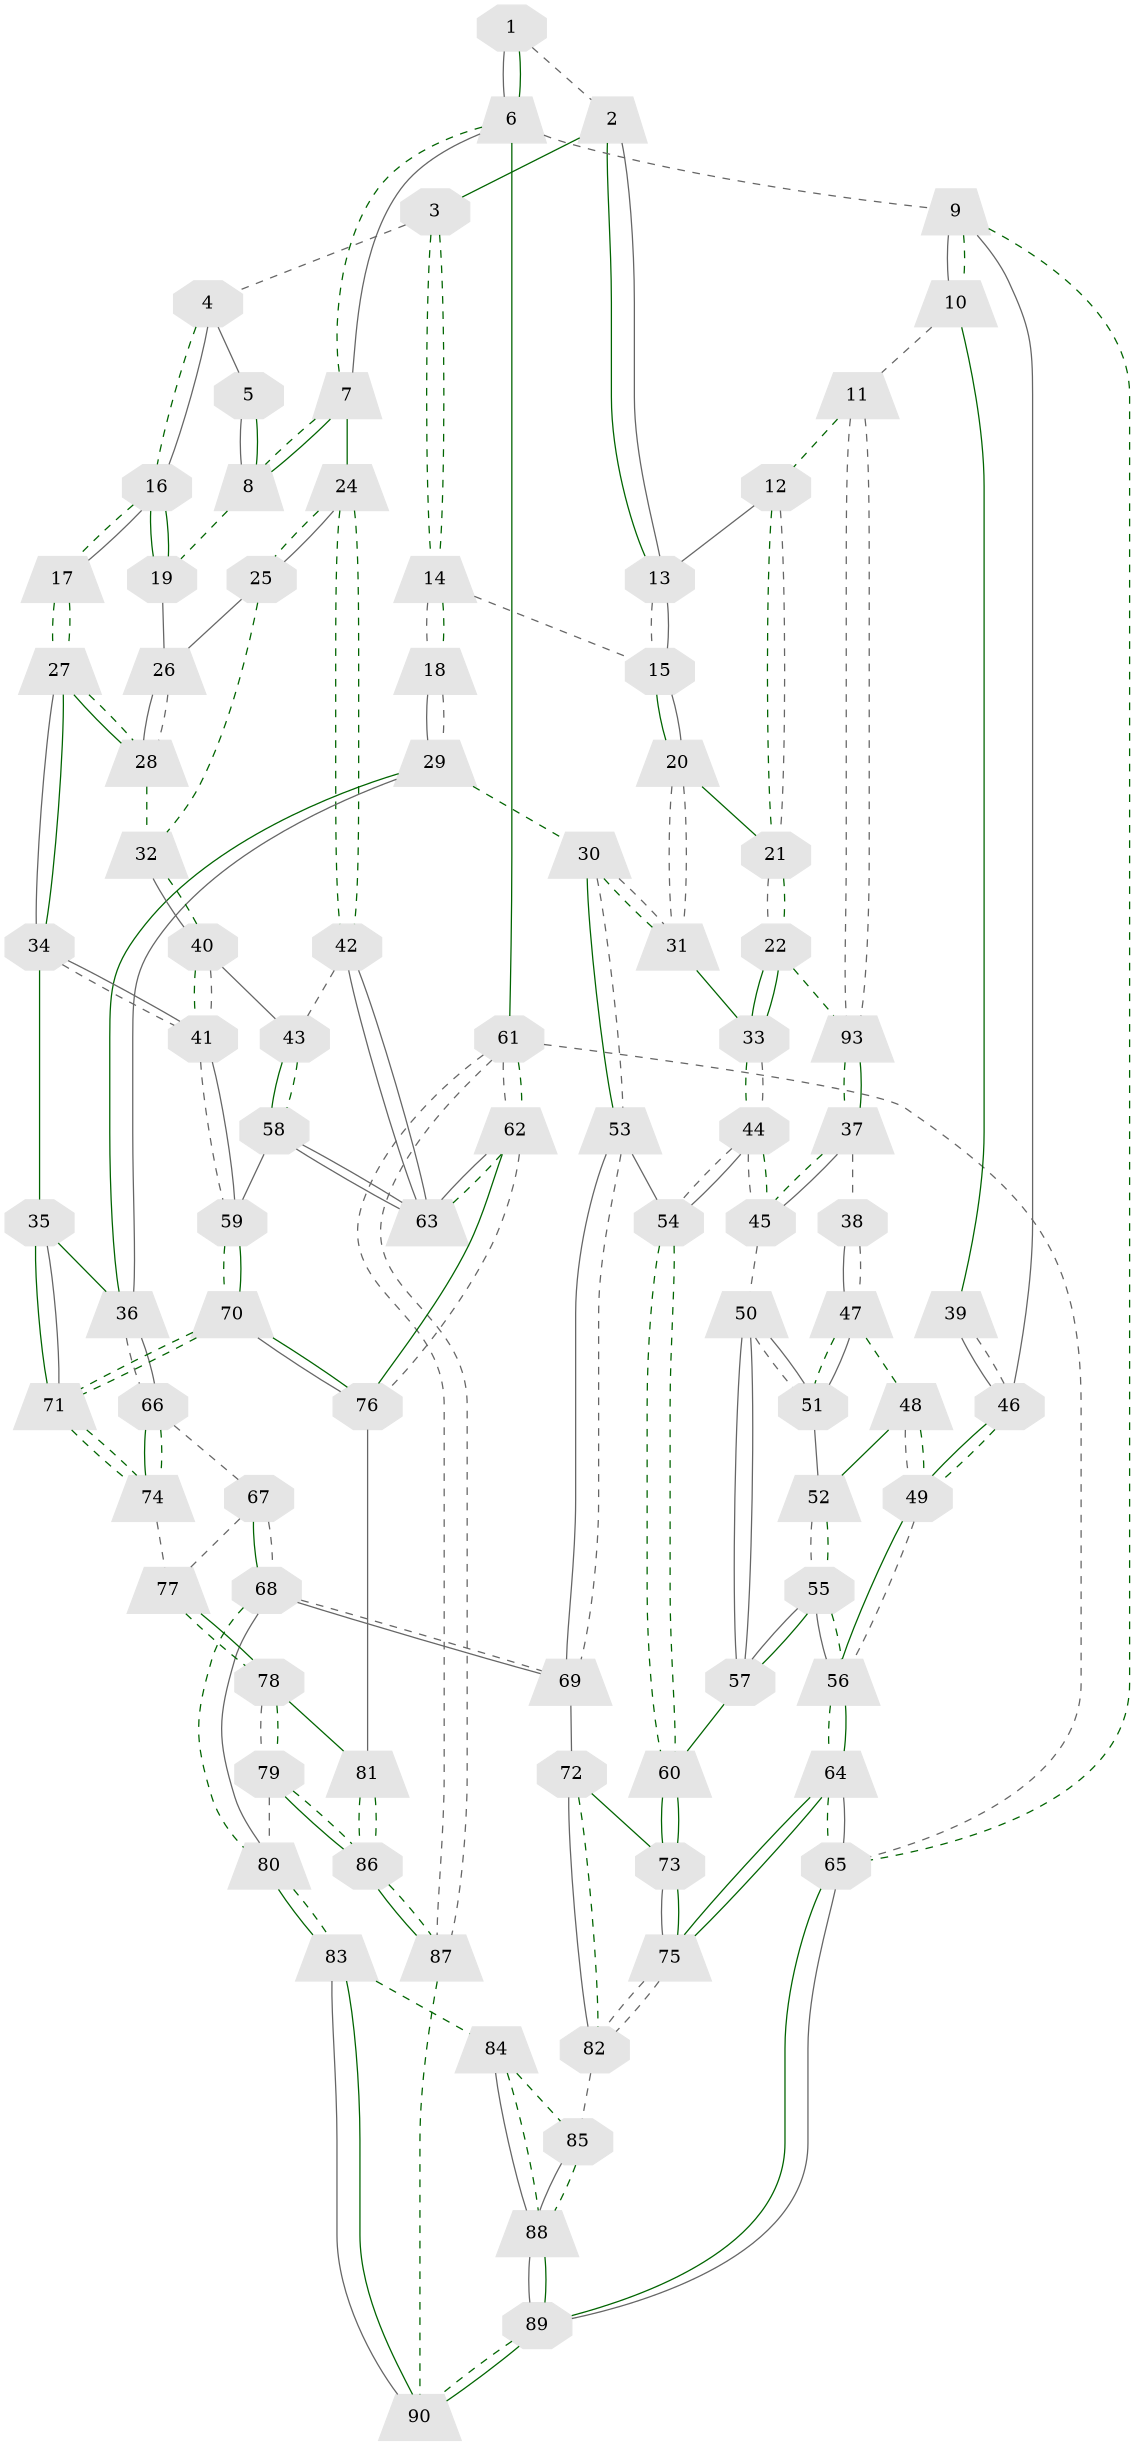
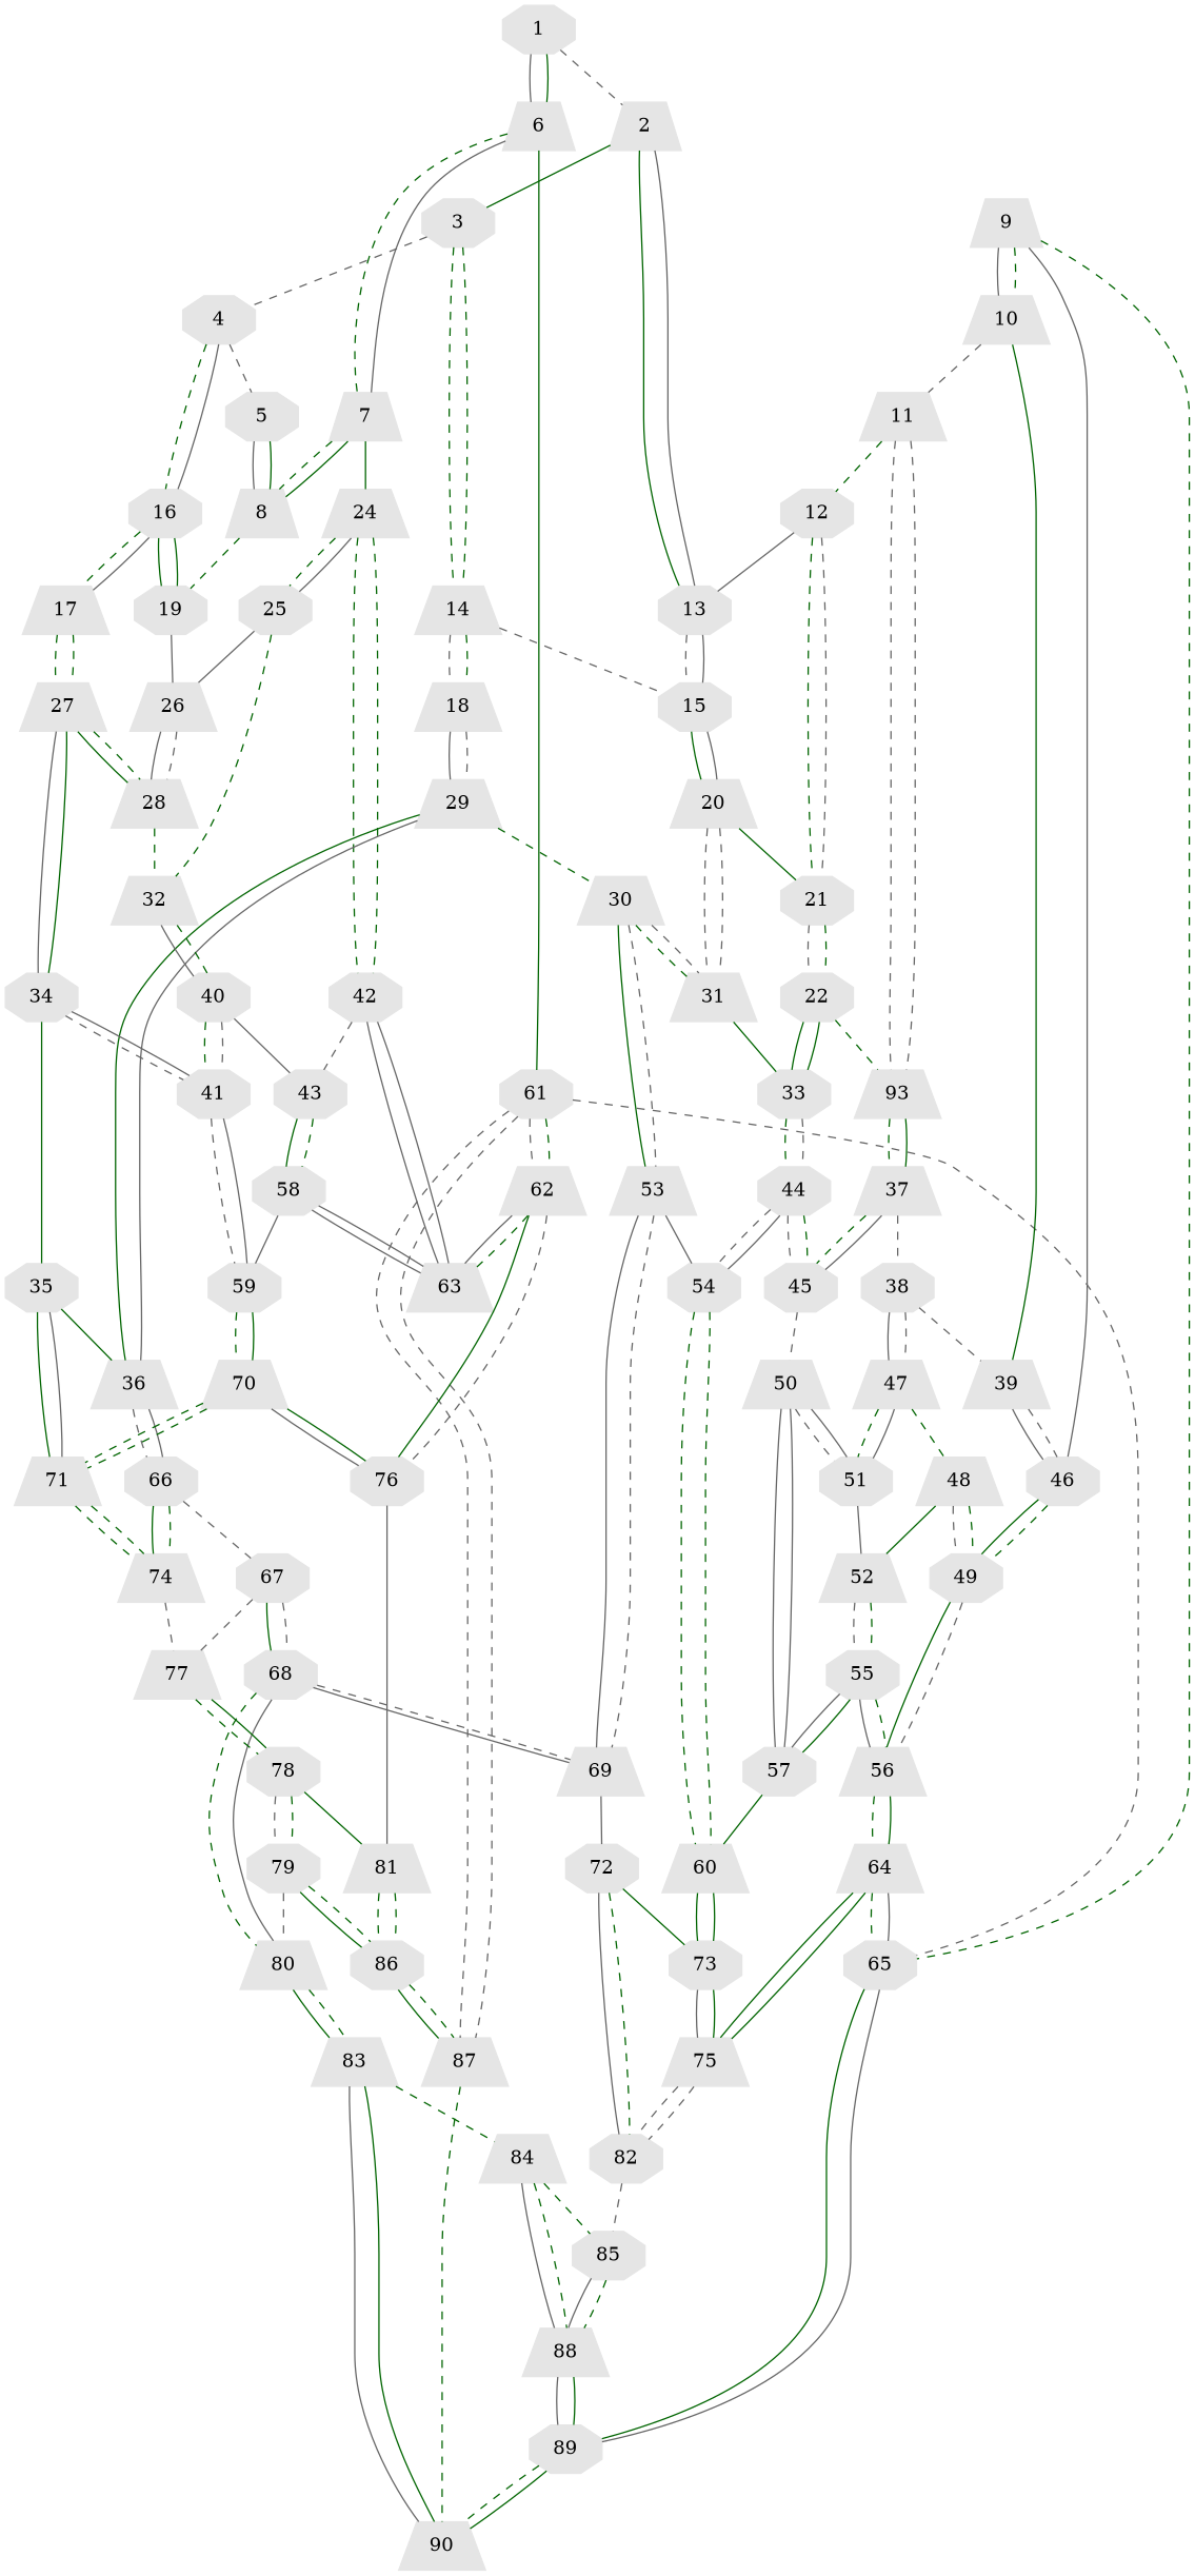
  graph {
    node [color=gray90 shape=trapezium style=filled]
    edge [color=darkgreen style=dashed]
    1 [shape=octagon]
    2
    6
    3 [shape=octagon]
    13 [shape=octagon]
    7
    9
    61 [shape=octagon]
    4 [shape=octagon]
    14
    15 [shape=octagon]
    5 [shape=octagon]
    16 [shape=octagon]
    18
    8
    19 [shape=octagon]
    17
    24
    10
    46 [shape=octagon]
    65 [shape=octagon]
    62
    87
    25 [shape=octagon]
    42 [shape=octagon]
    26
    11
    39
    49 [shape=octagon]
    89 [shape=octagon]
    12 [shape=octagon]
    n32 [label=93]
    21 [shape=octagon]
    37
    22 [shape=octagon]
    20
    29
    31
    27
    28
    34 [shape=octagon]
    30
    36
    33 [shape=octagon]
    44 [shape=octagon]
    38 [shape=octagon]
    45 [shape=octagon]
    32
    43 [shape=octagon]
    63
    40 [shape=octagon]
    35 [shape=octagon]
    41 [shape=octagon]
    53
    66 [shape=octagon]
    54 [shape=octagon]
    69
    71
    59 [shape=octagon]
    74
    67 [shape=octagon]
    47
    50
    48
    51 [shape=octagon]
    58 [shape=octagon]
    70
    60
    57 [shape=octagon]
    56
    52
    55 [shape=octagon]
    64
    72 [shape=octagon]
    73 [shape=octagon]
    75
    76 [shape=octagon]
    90
    81
    82 [shape=octagon]
    68 [shape=octagon]
    77
    80
    78 [shape=octagon]
    83
    85 [shape=octagon]
    86 [shape=octagon]
    79 [shape=octagon]
    84
    88
    1 -- 2 [color=gray40]
    1 -- 6 [color=gray40 style=solid]
    1 -- 6 [style=solid]
    2 -- 3 [style=solid]
    2 -- 13 [style=solid]
    2 -- 13 [color=gray40 style=solid]
    6 -- 7
    6 -- 7 [color=gray40 style=solid]
-   6 -- 9 [color=gray40]
    6 -- 61 [style=solid]
    3 -- 4 [color=gray40]
    3 -- 14
    3 -- 14
    13 -- 15 [color=gray40]
    13 -- 15 [color=gray40 style=solid]
    7 -- 8
    7 -- 8 [style=solid]
    7 -- 24 [style=solid]
    9 -- 10 [color=gray40 style=solid]
    9 -- 10
    9 -- 46 [color=gray40 style=solid]
    9 -- 65
    61 -- 65 [color=gray40]
    61 -- 62 [color=gray40]
    61 -- 62
    61 -- 87 [color=gray40]
    61 -- 87 [color=gray40]
-   4 -- 5 [color=gray40 style=solid]
+   4 -- 5 [color=gray40]
    4 -- 16
    4 -- 16 [color=gray40 style=solid]
    14 -- 15 [color=gray40]
    14 -- 18 [color=gray40]
    14 -- 18
    15 -- 20 [style=solid]
    15 -- 20 [color=gray40 style=solid]
    5 -- 8 [color=gray40 style=solid]
    5 -- 8 [style=solid]
    16 -- 19 [style=solid]
    16 -- 19 [style=solid]
    16 -- 17
    16 -- 17 [color=gray40 style=solid]
    18 -- 29 [color=gray40 style=solid]
    18 -- 29 [color=gray40]
    8 -- 19
    19 -- 26 [color=gray40 style=solid]
    17 -- 27
    17 -- 27
    24 -- 25
    24 -- 25 [color=gray40 style=solid]
    24 -- 42
    24 -- 42
    10 -- 11 [color=gray40]
    10 -- 39 [style=solid]
    46 -- 49 [style=solid]
    46 -- 49
    65 -- 89 [style=solid]
    65 -- 89 [color=gray40 style=solid]
    62 -- 63 [color=gray40 style=solid]
    62 -- 63
    62 -- 76 [style=solid]
    62 -- 76 [color=gray40]
    87 -- 90
    25 -- 26 [color=gray40 style=solid]
    25 -- 32
    42 -- 43 [color=gray40]
    42 -- 63 [color=gray40 style=solid]
    42 -- 63 [color=gray40 style=solid]
    26 -- 28 [color=gray40 style=solid]
    26 -- 28 [color=gray40]
    11 -- 12
    11 -- n32 [color=gray40]
    11 -- n32 [color=gray40]
    39 -- 46 [color=gray40 style=solid]
    39 -- 46 [color=gray40]
    49 -- 56 [style=solid]
    49 -- 56 [color=gray40]
    89 -- 90
    89 -- 90 [style=solid]
    12 -- 13 [color=gray40 style=solid]
    12 -- 21
    12 -- 21 [color=gray40]
    n32 -- 37
    n32 -- 37 [style=solid]
    21 -- 22 [color=gray40]
    21 -- 22
    37 -- 38 [color=gray40]
    37 -- 45
    37 -- 45 [color=gray40 style=solid]
    22 -- n32
    22 -- 33 [style=solid]
    22 -- 33 [style=solid]
    20 -- 21 [style=solid]
    20 -- 31 [color=gray40]
    20 -- 31 [color=gray40]
    29 -- 30
    29 -- 36 [style=solid]
    29 -- 36 [color=gray40 style=solid]
    31 -- 33 [style=solid]
    27 -- 28 [style=solid]
    27 -- 28
    27 -- 34 [color=gray40 style=solid]
    27 -- 34 [style=solid]
    28 -- 32
    34 -- 35 [style=solid]
    34 -- 41 [color=gray40]
    34 -- 41 [color=gray40 style=solid]
    30 -- 31
    30 -- 31 [color=gray40]
    30 -- 53 [style=solid]
    30 -- 53 [color=gray40]
    36 -- 66 [color=gray40]
    36 -- 66 [color=gray40 style=solid]
    33 -- 44
    33 -- 44 [color=gray40]
    44 -- 45 [color=gray40]
    44 -- 45
    44 -- 54 [color=gray40]
    44 -- 54 [color=gray40 style=solid]
+   38 -- 39 [color=gray40]
    38 -- 47 [color=gray40 style=solid]
    38 -- 47 [color=gray40]
    45 -- 50 [color=gray40]
    32 -- 40 [color=gray40 style=solid]
    32 -- 40
    43 -- 58 [style=solid]
    43 -- 58
    40 -- 43 [color=gray40 style=solid]
    40 -- 41
    40 -- 41 [color=gray40]
    35 -- 36 [style=solid]
    35 -- 71 [style=solid]
    35 -- 71 [color=gray40 style=solid]
    41 -- 59 [color=gray40]
    41 -- 59 [color=gray40 style=solid]
    53 -- 54 [color=gray40 style=solid]
    53 -- 69 [color=gray40 style=solid]
    53 -- 69 [color=gray40]
    66 -- 74 [style=solid]
    66 -- 74
    66 -- 67 [color=gray40]
    54 -- 60
    54 -- 60
    69 -- 72 [color=gray40 style=solid]
    71 -- 74
    71 -- 74
    59 -- 70
    59 -- 70 [style=solid]
    74 -- 77 [color=gray40]
    67 -- 68 [style=solid]
    67 -- 68 [color=gray40]
    67 -- 77 [color=gray40]
    47 -- 48
    47 -- 51
    47 -- 51 [color=gray40 style=solid]
    50 -- 51 [color=gray40]
    50 -- 51 [color=gray40 style=solid]
    50 -- 57 [color=gray40 style=solid]
    50 -- 57 [color=gray40 style=solid]
    48 -- 49 [color=gray40]
    48 -- 49
    48 -- 52 [style=solid]
    51 -- 52 [color=gray40 style=solid]
    58 -- 63 [color=gray40 style=solid]
    58 -- 63 [color=gray40 style=solid]
    58 -- 59 [color=gray40 style=solid]
    70 -- 71
    70 -- 71
    70 -- 76 [color=gray40 style=solid]
    70 -- 76 [style=solid]
    60 -- 73 [style=solid]
    60 -- 73 [style=solid]
    57 -- 60 [style=solid]
    56 -- 64
    56 -- 64 [style=solid]
    52 -- 55 [color=gray40]
    52 -- 55
    55 -- 57 [color=gray40 style=solid]
    55 -- 57 [style=solid]
    55 -- 56 [color=gray40 style=solid]
    55 -- 56
    64 -- 65
    64 -- 65 [color=gray40 style=solid]
    64 -- 75 [style=solid]
    64 -- 75 [style=solid]
    72 -- 73 [style=solid]
    72 -- 82 [color=gray40 style=solid]
    72 -- 82
    73 -- 75 [color=gray40 style=solid]
    73 -- 75 [style=solid]
    75 -- 82 [color=gray40]
    75 -- 82 [color=gray40]
    76 -- 81 [color=gray40 style=solid]
    81 -- 86
    81 -- 86
    82 -- 85 [color=gray40]
    68 -- 69 [color=gray40 style=solid]
    68 -- 69 [color=gray40]
    68 -- 80
    68 -- 80 [color=gray40 style=solid]
    77 -- 78
    77 -- 78 [style=solid]
    80 -- 83 [style=solid]
    80 -- 83
    78 -- 81 [style=solid]
    78 -- 79 [color=gray40]
    78 -- 79
    83 -- 90 [color=gray40 style=solid]
    83 -- 90 [style=solid]
    83 -- 84
    85 -- 88 [color=gray40 style=solid]
    85 -- 88
    86 -- 87 [style=solid]
    86 -- 87
    79 -- 80 [color=gray40]
    79 -- 86 [style=solid]
    79 -- 86
    84 -- 85
    84 -- 88 [color=gray40 style=solid]
    84 -- 88
    88 -- 89 [color=gray40 style=solid]
    88 -- 89 [style=solid]
  }
